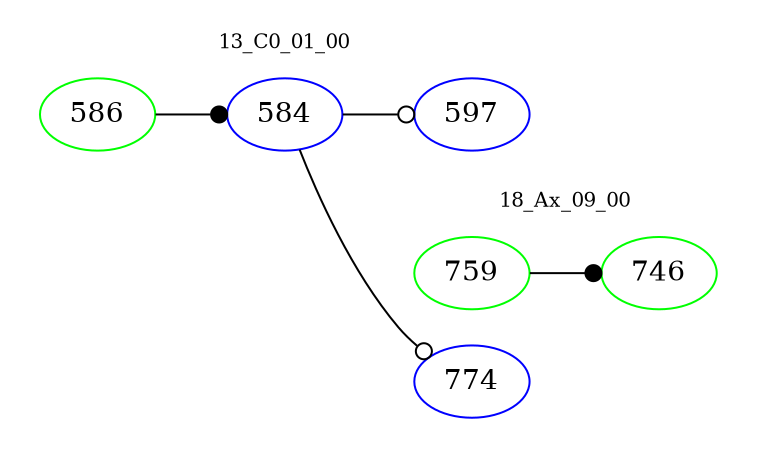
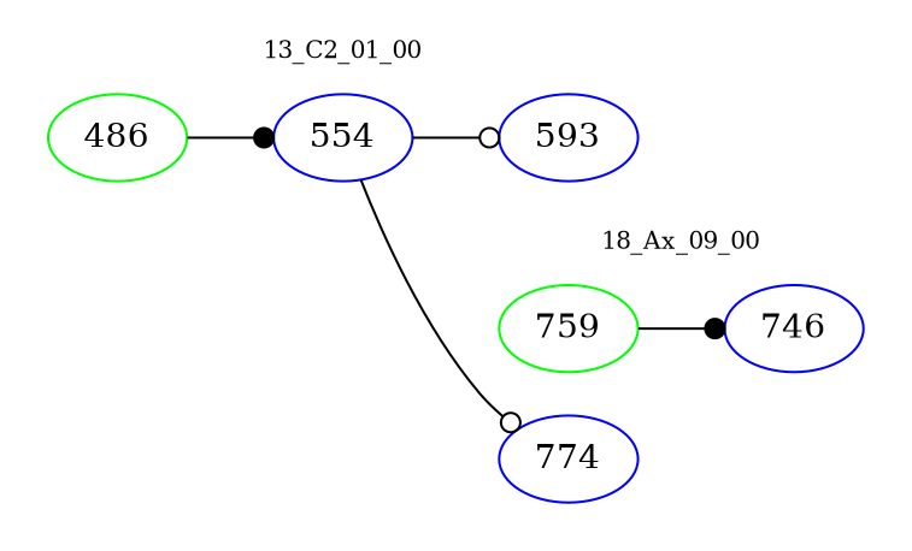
  digraph {
    rankdir=LR
    node [color=blue]
    edge [arrowhead=dot color=black]
    n1 [color=green label=759]
-   n2 [color=green label=746]
+   n2 [label=746]
    n3 [label=774]
-   n4 [color=green label=586]
-   n5 [label=584]
-   n6 [label=597]
+   n4 [color=green label=486]
+   n5 [label=554]
+   n6 [label=593]
    subgraph cluster_1 {
      color=white
      fontsize=10
      label="18_Ax_09_00"
      n1
      n2
      n3
    }
    subgraph cluster_2 {
      color=white
      fontsize=10
-     label="13_C0_01_00"
+     label="13_C2_01_00"
      n4
      n5
      n6
    }
    n1 -> n2
    n4 -> n5
    n5 -> n3 [arrowhead=odot]
    n5 -> n6 [arrowhead=odot]
  }
